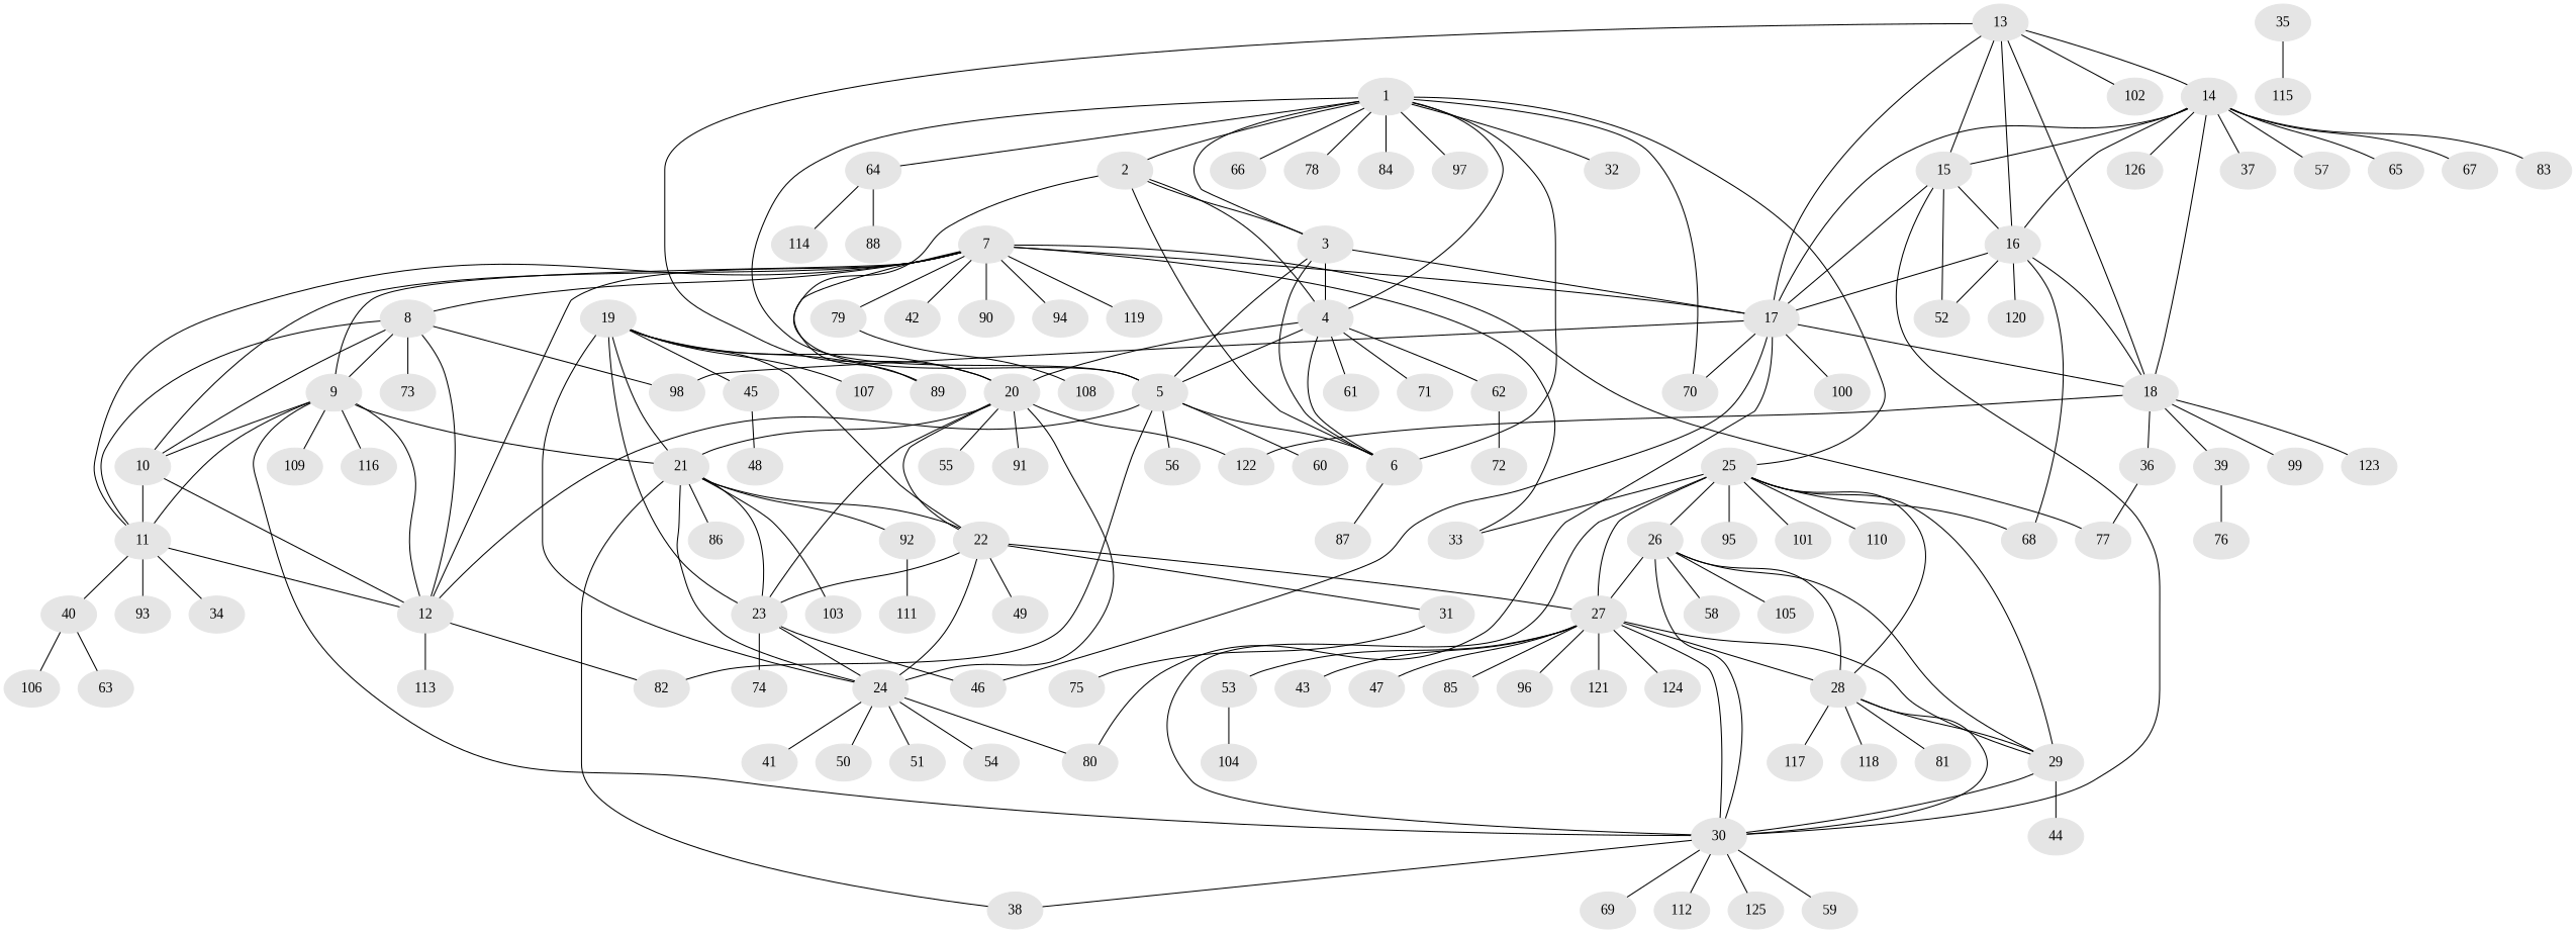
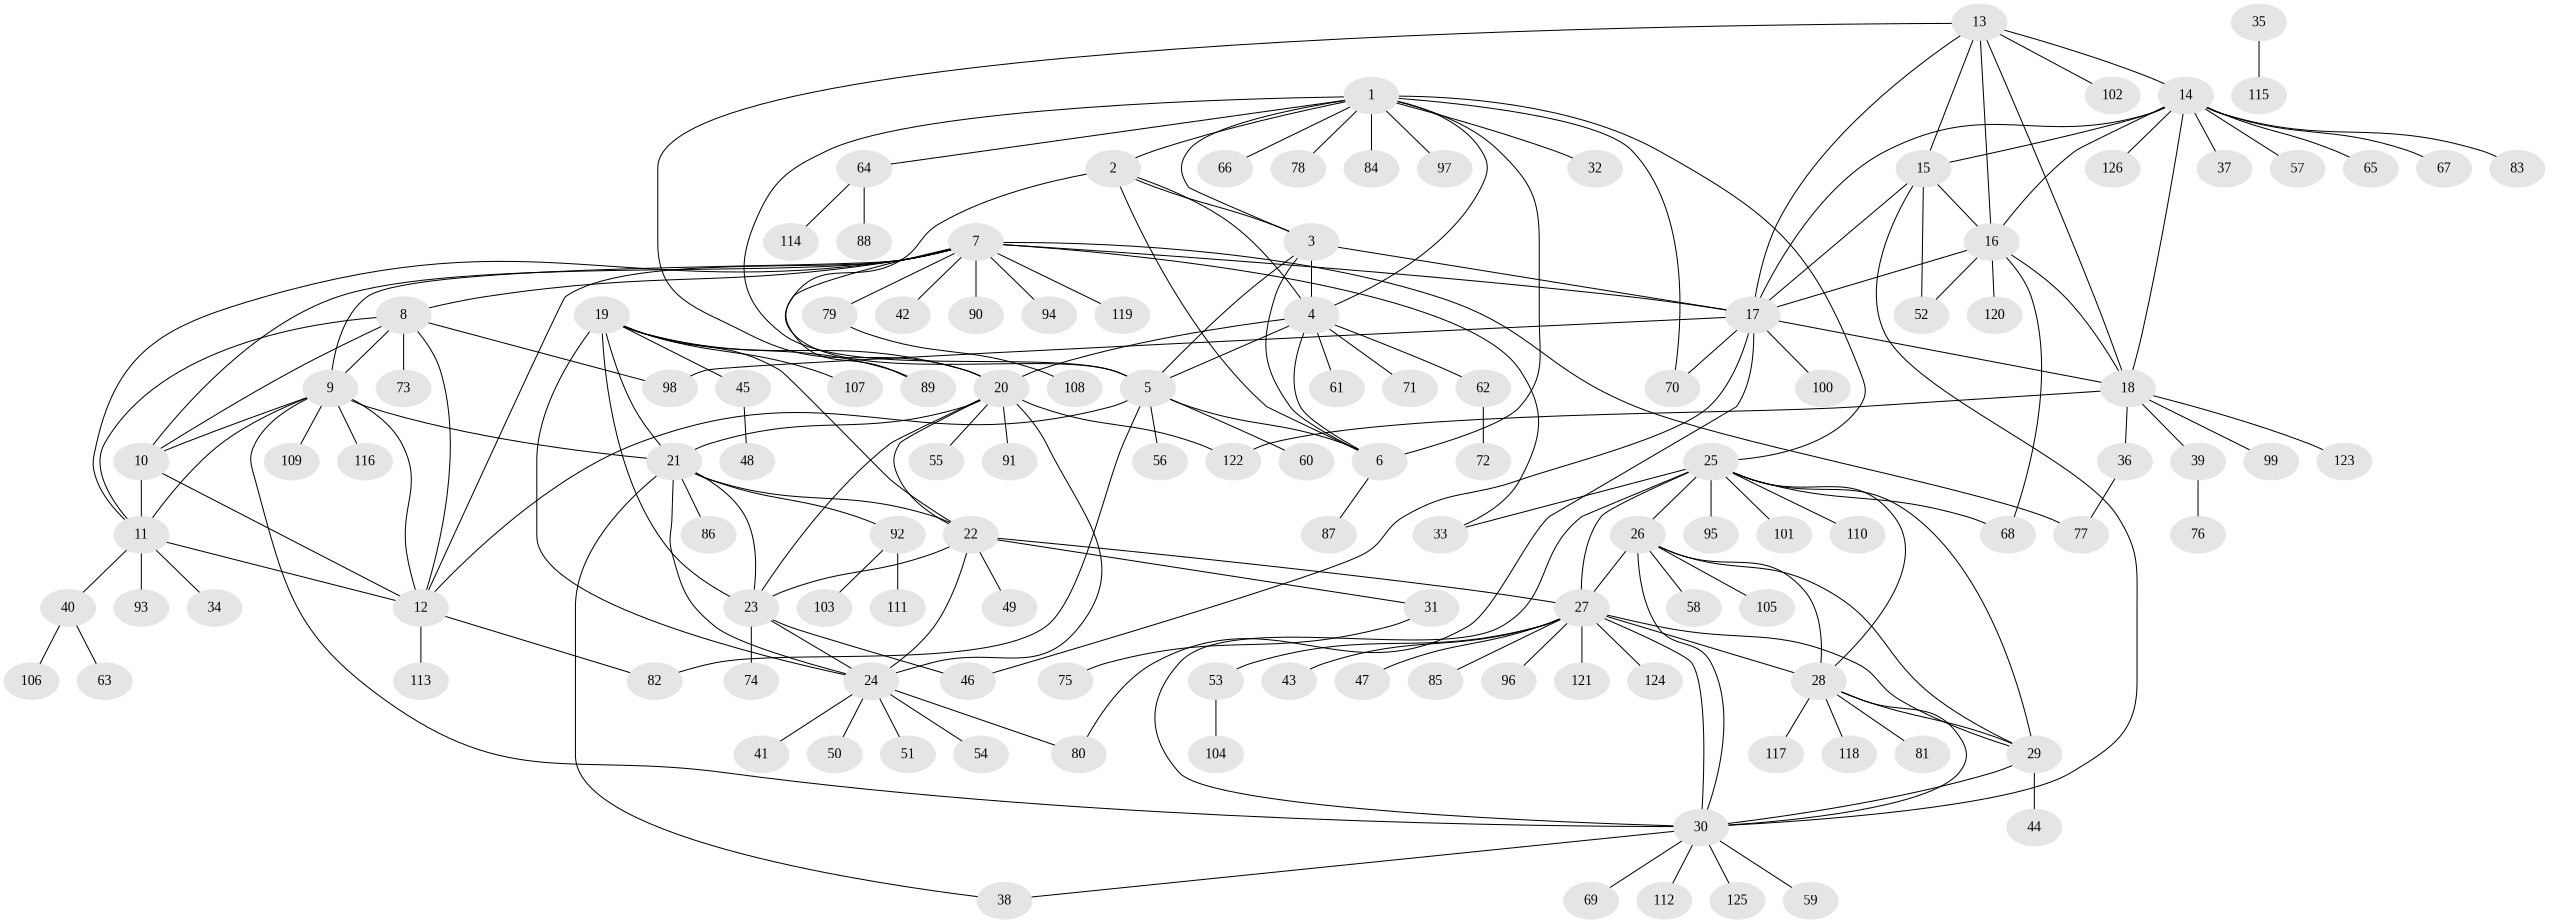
  graph {
    fontname="Liberation Serif"
    node [color=gray90 fontname="Liberation Serif" style=filled]
    edge [fontname="Liberation Serif"]
    1
    2
    3
    4
    5
    6
    25
    32
    64
    66
    70
    78
    84
    97
    17
    20
    61
    62
    71
    12
    56
    60
    82
    87
    33
    30
    68
    27
    26
    28
    29
    95
    101
    110
    88
    114
    98
    18
    46
    80
    100
    21
    122
    22
    23
    24
    55
    91
    72
    113
    7
    8
    9
    10
    11
    42
    77
    79
    89
    90
    94
    119
    73
    109
    116
    34
    40
    93
    108
    38
    86
    92
    59
    69
    112
    125
    35
    115
    63
    106
    13
    14
    15
    16
    102
    37
    57
    65
    67
    83
    126
    52
    120
    36
    39
    99
    123
    76
    19
    45
    107
    31
    49
    74
    41
    50
    51
    54
    48
    103
    111
    43
    47
    53
    85
    96
    121
    124
    75
    58
    105
    81
    117
    118
    44
    104
    1 -- 2
    1 -- 3
    1 -- 4
    1 -- 5
    1 -- 6
    1 -- 25
    1 -- 32
    1 -- 64
    1 -- 66
    1 -- 70
    1 -- 78
    1 -- 84
    1 -- 97
    2 -- 3
    2 -- 4
    2 -- 5
    2 -- 6
    3 -- 4
    3 -- 5
    3 -- 6
    3 -- 17
    4 -- 5
    4 -- 6
    4 -- 20
    4 -- 61
    4 -- 62
    4 -- 71
    5 -- 6
    5 -- 12
    5 -- 56
    5 -- 60
    5 -- 82
    6 -- 87
    25 -- 33
    25 -- 30
    25 -- 68
    25 -- 27
    25 -- 26
    25 -- 28
    25 -- 29
    25 -- 95
    25 -- 101
    25 -- 110
    64 -- 88
    64 -- 114
    17 -- 70
    17 -- 98
    17 -- 18
    17 -- 46
    17 -- 80
    17 -- 100
    20 -- 21
    20 -- 122
    20 -- 22
    20 -- 23
    20 -- 24
    20 -- 55
    20 -- 91
    62 -- 72
    12 -- 82
    12 -- 113
    30 -- 38
    30 -- 59
    30 -- 69
    30 -- 112
    30 -- 125
    27 -- 30
    27 -- 28
    27 -- 29
    27 -- 43
    27 -- 47
    27 -- 53
    27 -- 85
    27 -- 96
    27 -- 121
    27 -- 124
    26 -- 30
    26 -- 27
    26 -- 28
    26 -- 29
    26 -- 58
    26 -- 105
    28 -- 30
    28 -- 29
    28 -- 81
    28 -- 117
    28 -- 118
    29 -- 30
    29 -- 44
    18 -- 122
    18 -- 36
    18 -- 39
    18 -- 99
    18 -- 123
    21 -- 22
    21 -- 23
    21 -- 24
    21 -- 38
    21 -- 86
    21 -- 92
    22 -- 27
    22 -- 23
    22 -- 24
    22 -- 31
    22 -- 49
    23 -- 46
    23 -- 24
    23 -- 74
    24 -- 80
    24 -- 41
    24 -- 50
    24 -- 51
    24 -- 54
    7 -- 17
    7 -- 12
    7 -- 33
    7 -- 8
    7 -- 9
    7 -- 10
    7 -- 11
    7 -- 42
    7 -- 77
    7 -- 79
    7 -- 89
    7 -- 90
    7 -- 94
    7 -- 119
    8 -- 12
    8 -- 98
    8 -- 9
    8 -- 10
    8 -- 11
    8 -- 73
    9 -- 12
    9 -- 30
    9 -- 21
    9 -- 10
    9 -- 11
    9 -- 109
    9 -- 116
    10 -- 12
    10 -- 11
    11 -- 12
    11 -- 34
    11 -- 40
    11 -- 93
    79 -- 108
    40 -- 63
    40 -- 106
-   21 -- 103
+   92 -- 103
    92 -- 111
    35 -- 115
    13 -- 17
    13 -- 20
    13 -- 18
    13 -- 14
    13 -- 15
    13 -- 16
    13 -- 102
    14 -- 17
    14 -- 18
    14 -- 15
    14 -- 16
    14 -- 37
    14 -- 57
    14 -- 65
    14 -- 67
    14 -- 83
    14 -- 126
    15 -- 17
    15 -- 30
    15 -- 16
    15 -- 52
    16 -- 17
    16 -- 68
    16 -- 18
    16 -- 52
    16 -- 120
    36 -- 77
    39 -- 76
    19 -- 20
    19 -- 21
    19 -- 22
    19 -- 23
    19 -- 24
    19 -- 89
    19 -- 45
    19 -- 107
    45 -- 48
    31 -- 75
    53 -- 104
  }
